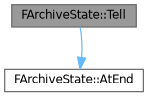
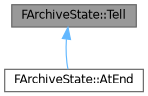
  digraph {
    rankdir=TB
    node [fontname=Helvetica fontsize=10 shape=box style=filled]
    n1 [color=gray40 fillcolor=grey60 fontcolor=black height=0.2 label="FArchiveState::Tell" width=0.4]
    n2 [color=grey40 fillcolor=white height=0.2 label="FArchiveState::AtEnd" width=0.4]
-   n2 -> n1 [color=steelblue1 dir=back fontname=Helvetica fontsize=10 labelfontname=Helvetica labelfontsize=10 style=solid]
+   n1 -> n2 [color=steelblue1 dir=back fontname=Helvetica fontsize=10 labelfontname=Helvetica labelfontsize=10 style=solid]
  }
